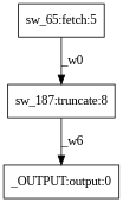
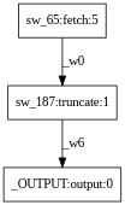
  digraph {
    fontname="Liberation Serif"
    node [fontname="Liberation Serif" shape=box]
    edge [fontname="Liberation Serif"]
    n1 [label="sw_65:fetch:5"]
-   n2 [label="sw_187:truncate:8"]
+   n2 [label="sw_187:truncate:1"]
    n3 [label="_OUTPUT:output:0"]
    n1 -> n2 [label=_w0]
    n2 -> n3 [label=_w6]
  }
